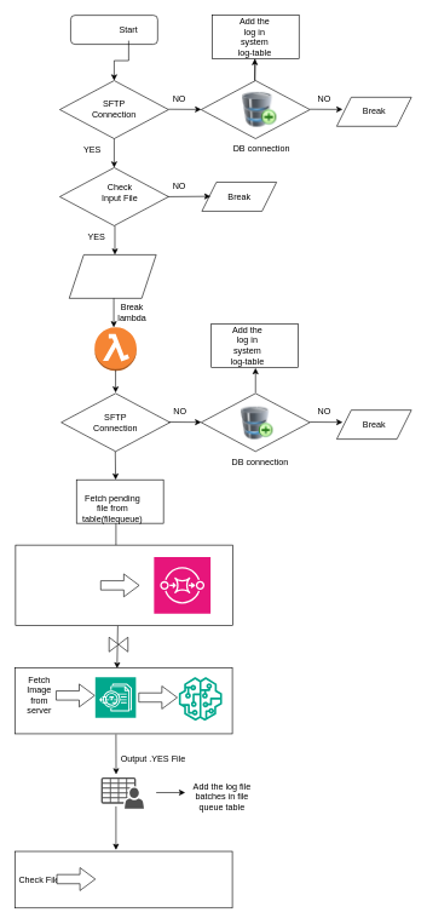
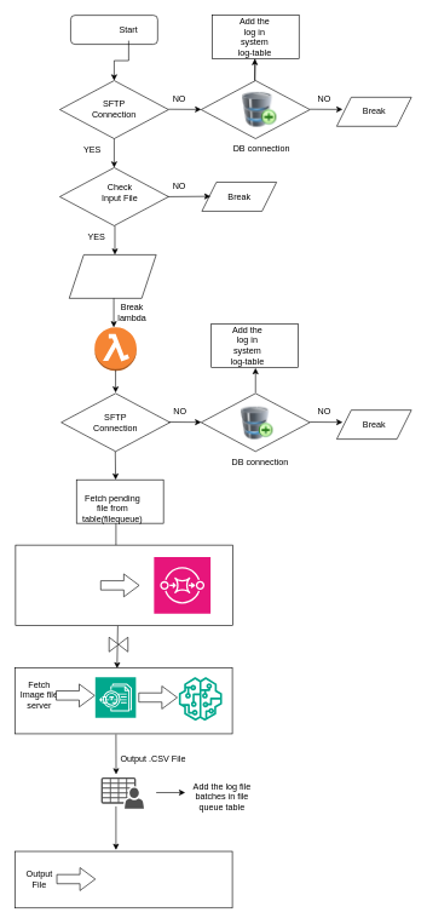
  <mxCell id="0" />
  <mxCell id="1" parent="0" />
  <mxCell id="2" value="" style="rounded=1;whiteSpace=wrap;html=1;" parent="1" vertex="1"><mxGeometry x="97" y="20" width="120" height="40" as="geometry" /></mxCell>
  <mxCell id="3" value="" style="edgeStyle=orthogonalEdgeStyle;rounded=0;orthogonalLoop=1;jettySize=auto;html=1;" parent="1" source="4" target="5" edge="1"><mxGeometry relative="1" as="geometry" /></mxCell>
  <mxCell id="4" value="Start" style="text;html=1;align=center;verticalAlign=middle;whiteSpace=wrap;rounded=0;" parent="1" vertex="1"><mxGeometry x="147" y="25" width="60" height="30" as="geometry" /></mxCell>
  <mxCell id="5" value="" style="rhombus;whiteSpace=wrap;html=1;" parent="1" vertex="1"><mxGeometry x="82" y="110" width="150" height="80" as="geometry" /></mxCell>
  <mxCell id="6" value="SFTP&lt;br&gt;Connection" style="text;html=1;align=center;verticalAlign=middle;whiteSpace=wrap;rounded=0;" parent="1" vertex="1"><mxGeometry x="127" y="135" width="60" height="30" as="geometry" /></mxCell>
  <mxCell id="7" value="" style="endArrow=classic;html=1;rounded=0;" parent="1" edge="1"><mxGeometry width="50" height="50" relative="1" as="geometry"><mxPoint x="232" y="149.5" as="sourcePoint" /><mxPoint x="277.088" y="149.737" as="targetPoint" /></mxGeometry></mxCell>
  <mxCell id="8" value="YES" style="text;html=1;align=center;verticalAlign=middle;whiteSpace=wrap;rounded=0;" parent="1" vertex="1"><mxGeometry x="97" y="190" width="60" height="30" as="geometry" /></mxCell>
  <mxCell id="9" value="NO" style="text;html=1;align=center;verticalAlign=middle;whiteSpace=wrap;rounded=0;" parent="1" vertex="1"><mxGeometry x="217" y="120" width="60" height="30" as="geometry" /></mxCell>
  <mxCell id="10" value="" style="endArrow=classic;html=1;rounded=0;" parent="1" edge="1"><mxGeometry width="50" height="50" relative="1" as="geometry"><mxPoint x="157" y="190" as="sourcePoint" /><mxPoint x="157" y="230" as="targetPoint" /></mxGeometry></mxCell>
  <mxCell id="11" value="" style="rhombus;whiteSpace=wrap;html=1;" parent="1" vertex="1"><mxGeometry x="277" y="110" width="150" height="80" as="geometry" /></mxCell>
  <mxCell id="12" value="" style="edgeStyle=orthogonalEdgeStyle;rounded=0;orthogonalLoop=1;jettySize=auto;html=1;" parent="1" target="18" edge="1"><mxGeometry relative="1" as="geometry"><mxPoint x="351" y="110" as="sourcePoint" /></mxGeometry></mxCell>
  <mxCell id="13" value="" style="endArrow=classic;html=1;rounded=0;" parent="1" edge="1"><mxGeometry width="50" height="50" relative="1" as="geometry"><mxPoint x="427" y="149.5" as="sourcePoint" /><mxPoint x="472.088" y="149.737" as="targetPoint" /></mxGeometry></mxCell>
  <mxCell id="14" value="NO" style="text;html=1;align=center;verticalAlign=middle;whiteSpace=wrap;rounded=0;" parent="1" vertex="1"><mxGeometry x="417" y="120" width="60" height="30" as="geometry" /></mxCell>
  <mxCell id="15" value="" style="shape=parallelogram;perimeter=parallelogramPerimeter;whiteSpace=wrap;html=1;fixedSize=1;" parent="1" vertex="1"><mxGeometry x="464" y="133" width="103" height="40" as="geometry" /></mxCell>
  <mxCell id="16" value="Break" style="text;html=1;align=center;verticalAlign=middle;whiteSpace=wrap;rounded=0;" parent="1" vertex="1"><mxGeometry x="486" y="138" width="60" height="30" as="geometry" /></mxCell>
  <mxCell id="17" value="" style="rounded=0;whiteSpace=wrap;html=1;" parent="1" vertex="1"><mxGeometry x="292" y="20" width="120" height="60" as="geometry" /></mxCell>
  <mxCell id="18" value="Add the log in system log-table" style="text;html=1;align=center;verticalAlign=middle;whiteSpace=wrap;rounded=0;" parent="1" vertex="1"><mxGeometry x="321" y="35" width="60" height="30" as="geometry" /></mxCell>
  <mxCell id="19" value="" style="rhombus;whiteSpace=wrap;html=1;" parent="1" vertex="1"><mxGeometry x="82" y="230" width="150" height="80" as="geometry" /></mxCell>
  <mxCell id="20" value="Check Input File" style="text;html=1;align=center;verticalAlign=middle;whiteSpace=wrap;rounded=0;" parent="1" vertex="1"><mxGeometry x="135" y="250" width="60" height="30" as="geometry" /></mxCell>
  <mxCell id="21" value="" style="endArrow=classic;html=1;rounded=0;" parent="1" edge="1"><mxGeometry width="50" height="50" relative="1" as="geometry"><mxPoint x="158" y="310" as="sourcePoint" /><mxPoint x="158" y="350" as="targetPoint" /></mxGeometry></mxCell>
  <mxCell id="22" value="YES" style="text;html=1;align=center;verticalAlign=middle;whiteSpace=wrap;rounded=0;" parent="1" vertex="1"><mxGeometry x="103" y="310" width="60" height="30" as="geometry" /></mxCell>
  <mxCell id="23" value="" style="shape=parallelogram;perimeter=parallelogramPerimeter;whiteSpace=wrap;html=1;fixedSize=1;" parent="1" vertex="1"><mxGeometry x="95" y="350" width="120" height="60" as="geometry" /></mxCell>
  <mxCell id="24" value="" style="endArrow=classic;html=1;rounded=0;" parent="1" edge="1"><mxGeometry width="50" height="50" relative="1" as="geometry"><mxPoint x="156.5" y="410" as="sourcePoint" /><mxPoint x="156.5" y="450" as="targetPoint" /></mxGeometry></mxCell>
  <mxCell id="25" value="" style="outlineConnect=0;dashed=0;verticalLabelPosition=bottom;verticalAlign=top;align=center;html=1;shape=mxgraph.aws3.lambda_function;fillColor=#F58534;gradientColor=none;" parent="1" vertex="1"><mxGeometry x="130" y="450" width="58" height="60" as="geometry" /></mxCell>
  <mxCell id="26" value="Break lambda" style="text;html=1;align=center;verticalAlign=middle;whiteSpace=wrap;rounded=0;" parent="1" vertex="1"><mxGeometry x="152" y="415" width="60" height="30" as="geometry" /></mxCell>
  <mxCell id="27" value="" style="rhombus;whiteSpace=wrap;html=1;" parent="1" vertex="1"><mxGeometry x="84" y="541" width="150" height="80" as="geometry" /></mxCell>
  <mxCell id="28" value="" style="endArrow=classic;html=1;rounded=0;" parent="1" edge="1"><mxGeometry width="50" height="50" relative="1" as="geometry"><mxPoint x="159" y="509" as="sourcePoint" /><mxPoint x="159" y="540" as="targetPoint" /></mxGeometry></mxCell>
  <mxCell id="29" value="SFTP&lt;br style=&quot;border-color: var(--border-color);&quot;&gt;Connection" style="text;html=1;align=center;verticalAlign=middle;whiteSpace=wrap;rounded=0;" parent="1" vertex="1"><mxGeometry x="129" y="566" width="60" height="30" as="geometry" /></mxCell>
  <mxCell id="30" value="" style="endArrow=classic;html=1;rounded=0;" parent="1" edge="1"><mxGeometry width="50" height="50" relative="1" as="geometry"><mxPoint x="232" y="580.5" as="sourcePoint" /><mxPoint x="277.088" y="580.737" as="targetPoint" /></mxGeometry></mxCell>
  <mxCell id="31" value="" style="rhombus;whiteSpace=wrap;html=1;" parent="1" vertex="1"><mxGeometry x="277" y="541" width="150" height="80" as="geometry" /></mxCell>
  <mxCell id="32" value="" style="endArrow=classic;html=1;rounded=0;" parent="1" edge="1"><mxGeometry width="50" height="50" relative="1" as="geometry"><mxPoint x="427" y="580.5" as="sourcePoint" /><mxPoint x="472.088" y="580.737" as="targetPoint" /></mxGeometry></mxCell>
  <mxCell id="33" value="NO" style="text;html=1;align=center;verticalAlign=middle;whiteSpace=wrap;rounded=0;" parent="1" vertex="1"><mxGeometry x="417" y="551" width="60" height="30" as="geometry" /></mxCell>
  <mxCell id="34" value="" style="shape=parallelogram;perimeter=parallelogramPerimeter;whiteSpace=wrap;html=1;fixedSize=1;" parent="1" vertex="1"><mxGeometry x="464" y="564" width="103" height="40" as="geometry" /></mxCell>
  <mxCell id="35" value="Break" style="text;html=1;align=center;verticalAlign=middle;whiteSpace=wrap;rounded=0;" parent="1" vertex="1"><mxGeometry x="486" y="569" width="60" height="30" as="geometry" /></mxCell>
  <mxCell id="36" value="" style="endArrow=classic;html=1;rounded=0;" parent="1" edge="1"><mxGeometry width="50" height="50" relative="1" as="geometry"><mxPoint x="351" y="110" as="sourcePoint" /><mxPoint x="351" y="80" as="targetPoint" /></mxGeometry></mxCell>
  <mxCell id="37" value="" style="rounded=0;whiteSpace=wrap;html=1;" parent="1" vertex="1"><mxGeometry x="291" y="445" width="120" height="60" as="geometry" /></mxCell>
  <mxCell id="38" value="Add the log in system log-table" style="text;html=1;align=center;verticalAlign=middle;whiteSpace=wrap;rounded=0;" parent="1" vertex="1"><mxGeometry x="311" y="450" width="60" height="50" as="geometry" /></mxCell>
  <mxCell id="39" value="" style="endArrow=classic;html=1;rounded=0;" parent="1" edge="1"><mxGeometry width="50" height="50" relative="1" as="geometry"><mxPoint x="352" y="540" as="sourcePoint" /><mxPoint x="352" y="506" as="targetPoint" /></mxGeometry></mxCell>
  <mxCell id="40" value="" style="shape=parallelogram;perimeter=parallelogramPerimeter;whiteSpace=wrap;html=1;fixedSize=1;" parent="1" vertex="1"><mxGeometry x="278" y="250" width="103" height="40" as="geometry" /></mxCell>
  <mxCell id="41" value="Break" style="text;html=1;align=center;verticalAlign=middle;whiteSpace=wrap;rounded=0;" parent="1" vertex="1"><mxGeometry x="300" y="255" width="60" height="30" as="geometry" /></mxCell>
  <mxCell id="42" value="" style="endArrow=classic;html=1;rounded=0;" parent="1" edge="1"><mxGeometry width="50" height="50" relative="1" as="geometry"><mxPoint x="231" y="270" as="sourcePoint" /><mxPoint x="290" y="269.5" as="targetPoint" /></mxGeometry></mxCell>
  <mxCell id="43" value="NO" style="text;html=1;align=center;verticalAlign=middle;whiteSpace=wrap;rounded=0;" parent="1" vertex="1"><mxGeometry x="217" y="240" width="60" height="30" as="geometry" /></mxCell>
  <mxCell id="44" value="NO" style="text;html=1;align=center;verticalAlign=middle;whiteSpace=wrap;rounded=0;" parent="1" vertex="1"><mxGeometry x="218" y="551" width="60" height="30" as="geometry" /></mxCell>
  <mxCell id="45" value="" style="endArrow=classic;html=1;rounded=0;" parent="1" edge="1"><mxGeometry width="50" height="50" relative="1" as="geometry"><mxPoint x="158.5" y="621" as="sourcePoint" /><mxPoint x="159" y="660" as="targetPoint" /></mxGeometry></mxCell>
  <mxCell id="46" value="" style="rounded=0;whiteSpace=wrap;html=1;" parent="1" vertex="1"><mxGeometry x="105" y="660" width="120" height="60" as="geometry" /></mxCell>
  <mxCell id="47" value="Fetch pending file from table(filequeue)" style="text;html=1;align=center;verticalAlign=middle;whiteSpace=wrap;rounded=0;" parent="1" vertex="1"><mxGeometry x="125" y="685" width="60" height="30" as="geometry" /></mxCell>
  <mxCell id="48" value="" style="endArrow=classic;html=1;rounded=0;" parent="1" edge="1"><mxGeometry width="50" height="50" relative="1" as="geometry"><mxPoint x="159.5" y="720" as="sourcePoint" /><mxPoint x="159.5" y="770" as="targetPoint" /></mxGeometry></mxCell>
  <mxCell id="49" value="" style="endArrow=classic;html=1;rounded=0;exitX=0.5;exitY=1;exitDx=0;exitDy=0;exitPerimeter=0;" parent="1" edge="1"><mxGeometry width="50" height="50" relative="1" as="geometry"><mxPoint x="162" y="861" as="sourcePoint" /><mxPoint x="161" y="920" as="targetPoint" /></mxGeometry></mxCell>
  <mxCell id="50" value="" style="shape=collate;html=1;direction=south;" parent="1" vertex="1"><mxGeometry x="150" y="877" width="26" height="20" as="geometry" /></mxCell>
  <mxCell id="51" value="" style="sketch=0;points=[[0,0,0],[0.25,0,0],[0.5,0,0],[0.75,0,0],[1,0,0],[0,1,0],[0.25,1,0],[0.5,1,0],[0.75,1,0],[1,1,0],[0,0.25,0],[0,0.5,0],[0,0.75,0],[1,0.25,0],[1,0.5,0],[1,0.75,0]];outlineConnect=0;fontColor=#232F3E;fillColor=#01A88D;strokeColor=#ffffff;dashed=0;verticalLabelPosition=bottom;verticalAlign=top;align=center;html=1;fontSize=12;fontStyle=0;aspect=fixed;shape=mxgraph.aws4.resourceIcon;resIcon=mxgraph.aws4.textract;" parent="1" vertex="1"><mxGeometry x="131" y="924.25" width="50" height="50" as="geometry" /></mxCell>
  <mxCell id="52" value="" style="rounded=0;whiteSpace=wrap;html=1;" parent="1" vertex="1"><mxGeometry x="20" y="919" width="300" height="91" as="geometry" /></mxCell>
- <mxCell id="53" value="Fetch Image from server" style="text;html=1;align=center;verticalAlign=middle;whiteSpace=wrap;rounded=0;" parent="1" vertex="1"><mxGeometry x="24" y="942" width="60" height="30" as="geometry" /></mxCell>
+ <mxCell id="53" value="Fetch Image file server" style="text;html=1;align=center;verticalAlign=middle;whiteSpace=wrap;rounded=0;" parent="1" vertex="1"><mxGeometry x="24" y="942" width="60" height="30" as="geometry" /></mxCell>
  <mxCell id="54" value="" style="shape=singleArrow;whiteSpace=wrap;html=1;arrowWidth=0.4;arrowSize=0.4;" parent="1" vertex="1"><mxGeometry x="77" y="941.5" width="53" height="31.5" as="geometry" /></mxCell>
  <mxCell id="55" value="" style="sketch=0;points=[[0,0,0],[0.25,0,0],[0.5,0,0],[0.75,0,0],[1,0,0],[0,1,0],[0.25,1,0],[0.5,1,0],[0.75,1,0],[1,1,0],[0,0.25,0],[0,0.5,0],[0,0.75,0],[1,0.25,0],[1,0.5,0],[1,0.75,0]];outlineConnect=0;fontColor=#232F3E;fillColor=#01A88D;strokeColor=#ffffff;dashed=0;verticalLabelPosition=bottom;verticalAlign=top;align=center;html=1;fontSize=12;fontStyle=0;aspect=fixed;shape=mxgraph.aws4.resourceIcon;resIcon=mxgraph.aws4.textract;" parent="1" vertex="1"><mxGeometry x="131" y="932" width="56" height="56" as="geometry" /></mxCell>
  <mxCell id="56" value="" style="shape=singleArrow;whiteSpace=wrap;html=1;arrowWidth=0.4;arrowSize=0.4;" parent="1" vertex="1"><mxGeometry x="191" y="944.25" width="53" height="31.5" as="geometry" /></mxCell>
  <mxCell id="57" value="" style="sketch=0;outlineConnect=0;fontColor=#232F3E;gradientColor=none;fillColor=#01A88D;strokeColor=none;dashed=0;verticalLabelPosition=bottom;verticalAlign=top;align=center;html=1;fontSize=12;fontStyle=0;aspect=fixed;pointerEvents=1;shape=mxgraph.aws4.sagemaker_model;" parent="1" vertex="1"><mxGeometry x="246" y="932" width="60" height="60" as="geometry" /></mxCell>
  <mxCell id="58" value="" style="rounded=0;whiteSpace=wrap;html=1;" parent="1" vertex="1"><mxGeometry x="21" y="750" width="300" height="111" as="geometry" /></mxCell>
  <mxCell id="59" value="" style="shape=singleArrow;whiteSpace=wrap;html=1;arrowWidth=0.4;arrowSize=0.4;" parent="1" vertex="1"><mxGeometry x="138.5" y="789.75" width="53" height="31.5" as="geometry" /></mxCell>
  <mxCell id="60" value="" style="sketch=0;points=[[0,0,0],[0.25,0,0],[0.5,0,0],[0.75,0,0],[1,0,0],[0,1,0],[0.25,1,0],[0.5,1,0],[0.75,1,0],[1,1,0],[0,0.25,0],[0,0.5,0],[0,0.75,0],[1,0.25,0],[1,0.5,0],[1,0.75,0]];outlineConnect=0;fontColor=#232F3E;fillColor=#E7157B;strokeColor=#ffffff;dashed=0;verticalLabelPosition=bottom;verticalAlign=top;align=center;html=1;fontSize=12;fontStyle=0;aspect=fixed;shape=mxgraph.aws4.resourceIcon;resIcon=mxgraph.aws4.sqs;" parent="1" vertex="1"><mxGeometry x="212" y="766.5" width="78" height="78" as="geometry" /></mxCell>
  <mxCell id="61" value="" style="endArrow=classic;html=1;rounded=0;exitX=0.536;exitY=1.053;exitDx=0;exitDy=0;exitPerimeter=0;" parent="1" edge="1"><mxGeometry width="50" height="50" relative="1" as="geometry"><mxPoint x="159.5" y="1010.823" as="sourcePoint" /><mxPoint x="159.7" y="1066" as="targetPoint" /></mxGeometry></mxCell>
  <mxCell id="62" value="" style="image;html=1;image=img/lib/clip_art/computers/Database_Add_128x128.png" parent="1" vertex="1"><mxGeometry x="334" y="125" width="47" height="50" as="geometry" /></mxCell>
  <mxCell id="63" value="DB connection" style="text;html=1;align=center;verticalAlign=middle;whiteSpace=wrap;rounded=0;" parent="1" vertex="1"><mxGeometry x="320" y="189" width="81" height="30" as="geometry" /></mxCell>
  <mxCell id="64" value="" style="image;html=1;image=img/lib/clip_art/computers/Database_Add_128x128.png" parent="1" vertex="1"><mxGeometry x="332" y="554" width="44" height="56" as="geometry" /></mxCell>
  <mxCell id="65" value="DB connection" style="text;html=1;align=center;verticalAlign=middle;whiteSpace=wrap;rounded=0;" parent="1" vertex="1"><mxGeometry x="314" y="622" width="89" height="30" as="geometry" /></mxCell>
  <mxCell id="66" value="" style="sketch=0;pointerEvents=1;shadow=0;dashed=0;html=1;strokeColor=none;fillColor=#505050;labelPosition=center;verticalLabelPosition=bottom;verticalAlign=top;outlineConnect=0;align=center;shape=mxgraph.office.users.csv_file;" parent="1" vertex="1"><mxGeometry x="139" y="1070" width="59" height="43" as="geometry" /></mxCell>
- <mxCell id="67" value="Output .YES File" style="text;html=1;align=center;verticalAlign=middle;whiteSpace=wrap;rounded=0;" parent="1" vertex="1"><mxGeometry x="163" y="1030" width="96" height="30" as="geometry" /></mxCell>
+ <mxCell id="67" value="Output .CSV File" style="text;html=1;align=center;verticalAlign=middle;whiteSpace=wrap;rounded=0;" parent="1" vertex="1"><mxGeometry x="163" y="1030" width="96" height="30" as="geometry" /></mxCell>
  <mxCell id="68" value="" style="endArrow=classic;html=1;rounded=0;" parent="1" edge="1"><mxGeometry width="50" height="50" relative="1" as="geometry"><mxPoint x="159.5" y="1110" as="sourcePoint" /><mxPoint x="159.5" y="1170" as="targetPoint" /></mxGeometry></mxCell>
  <mxCell id="69" value="" style="rounded=0;whiteSpace=wrap;html=1;" parent="1" vertex="1"><mxGeometry x="20" y="1172" width="300" height="78" as="geometry" /></mxCell>
- <mxCell id="70" value="Check File" style="text;html=1;align=center;verticalAlign=middle;whiteSpace=wrap;rounded=0;" parent="1" vertex="1"><mxGeometry x="24" y="1196" width="60" height="30" as="geometry" /></mxCell>
+ <mxCell id="70" value="Output File" style="text;html=1;align=center;verticalAlign=middle;whiteSpace=wrap;rounded=0;" parent="1" vertex="1"><mxGeometry x="24" y="1196" width="60" height="30" as="geometry" /></mxCell>
  <mxCell id="71" value="" style="endArrow=classic;html=1;rounded=0;" parent="1" edge="1"><mxGeometry width="50" height="50" relative="1" as="geometry"><mxPoint x="215" y="1091" as="sourcePoint" /><mxPoint x="255" y="1091" as="targetPoint" /></mxGeometry></mxCell>
  <mxCell id="72" value="Add the log file batches in file queue table" style="text;html=1;align=center;verticalAlign=middle;whiteSpace=wrap;rounded=0;" parent="1" vertex="1"><mxGeometry x="261" y="1083" width="90" height="27" as="geometry" /></mxCell>
  <mxCell id="73" value="" style="shape=singleArrow;whiteSpace=wrap;html=1;arrowWidth=0.4;arrowSize=0.4;" vertex="1" parent="1"><mxGeometry x="78" y="1194.5" width="53" height="31.5" as="geometry" /></mxCell>
